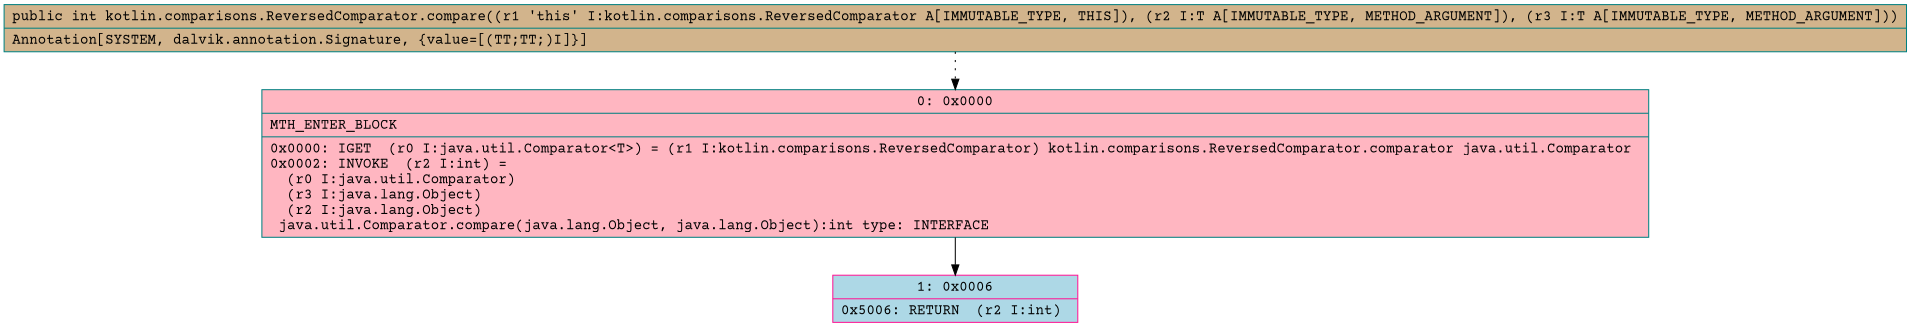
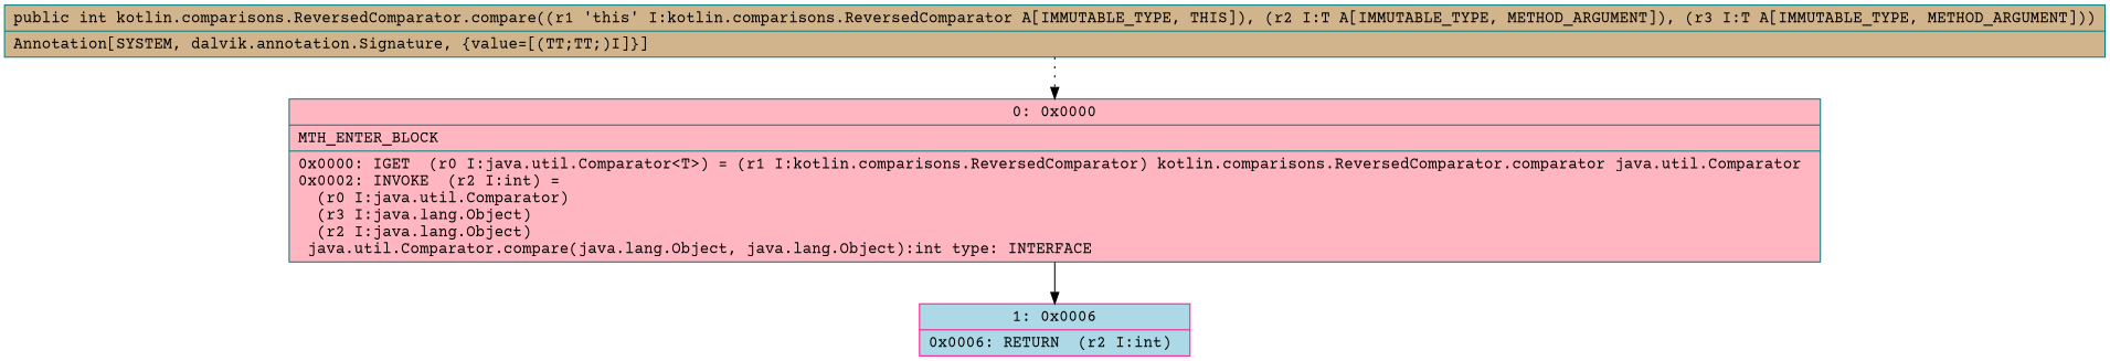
  digraph {
    fontname="Courier Prime"
    node [shape=record style=filled color=teal fontname="Courier Prime"]
    edge [fontname="Courier Prime"]
    n1 [label="{0\:\ 0x0000|MTH_ENTER_BLOCK\l|0x0000: IGET  (r0 I:java.util.Comparator\<T\>) = (r1 I:kotlin.comparisons.ReversedComparator) kotlin.comparisons.ReversedComparator.comparator java.util.Comparator \l0x0002: INVOKE  (r2 I:int) = \l  (r0 I:java.util.Comparator)\l  (r3 I:java.lang.Object)\l  (r2 I:java.lang.Object)\l java.util.Comparator.compare(java.lang.Object, java.lang.Object):int type: INTERFACE \l}" fillcolor=lightpink]
-   n2 [label="{1\:\ 0x0006|0x5006: RETURN  (r2 I:int) \l}" fillcolor=lightblue color=deeppink]
+   n2 [label="{1\:\ 0x0006|0x0006: RETURN  (r2 I:int) \l}" fillcolor=lightblue color=deeppink]
    n3 [label="{public int kotlin.comparisons.ReversedComparator.compare((r1 'this' I:kotlin.comparisons.ReversedComparator A[IMMUTABLE_TYPE, THIS]), (r2 I:T A[IMMUTABLE_TYPE, METHOD_ARGUMENT]), (r3 I:T A[IMMUTABLE_TYPE, METHOD_ARGUMENT]))  | Annotation[SYSTEM, dalvik.annotation.Signature, \{value=[(TT;TT;)I]\}]\l}" fillcolor=tan]
    n1 -> n2 [style=solid]
    n3 -> n1 [style=dotted]
  }
